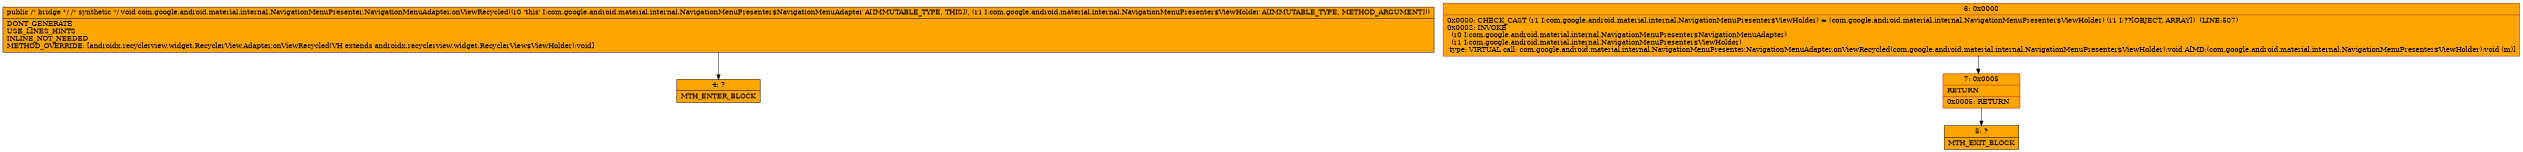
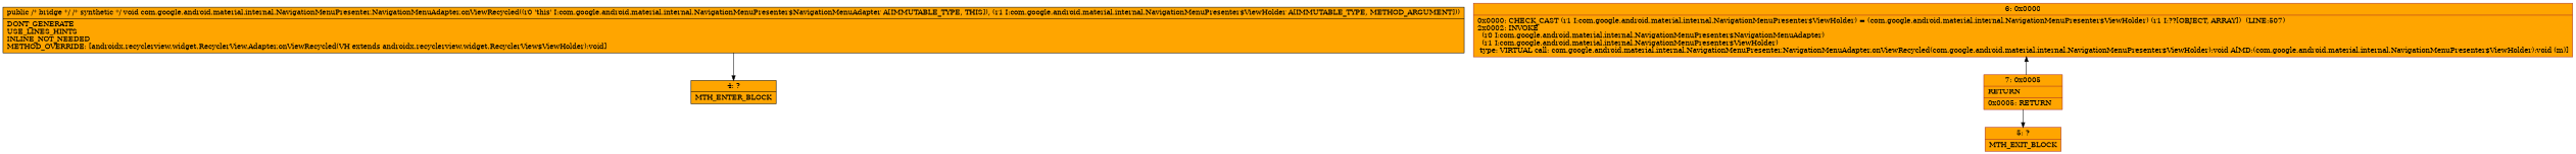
  digraph {
    node [color=black fillcolor=orange shape=record style=filled]
    n1 [label="{4\:\ ?|MTH_ENTER_BLOCK\l}"]
-   n2 [color=brown label="{6\:\ 0x0000|0x0000: CHECK_CAST (r1 I:com.google.android.material.internal.NavigationMenuPresenter$ViewHolder) = (com.google.android.material.internal.NavigationMenuPresenter$ViewHolder) (r1 I:??[OBJECT, ARRAY])  (LINE:507)\l0x0002: INVOKE  \l  (r0 I:com.google.android.material.internal.NavigationMenuPresenter$NavigationMenuAdapter)\l  (r1 I:com.google.android.material.internal.NavigationMenuPresenter$ViewHolder)\l type: VIRTUAL call: com.google.android.material.internal.NavigationMenuPresenter.NavigationMenuAdapter.onViewRecycled(com.google.android.material.internal.NavigationMenuPresenter$ViewHolder):void A[MD:(com.google.android.material.internal.NavigationMenuPresenter$ViewHolder):void (m)]\l}"]
+   n2 [color=brown label="{6\:\ 0x0000|0x0000: CHECK_CAST (r1 I:com.google.android.material.internal.NavigationMenuPresenter$ViewHolder) = (com.google.android.material.internal.NavigationMenuPresenter$ViewHolder) (r1 I:??[OBJECT, ARRAY])  (LINE:507)\l2x0002: INVOKE  \l  (r0 I:com.google.android.material.internal.NavigationMenuPresenter$NavigationMenuAdapter)\l  (r1 I:com.google.android.material.internal.NavigationMenuPresenter$ViewHolder)\l type: VIRTUAL call: com.google.android.material.internal.NavigationMenuPresenter.NavigationMenuAdapter.onViewRecycled(com.google.android.material.internal.NavigationMenuPresenter$ViewHolder):void A[MD:(com.google.android.material.internal.NavigationMenuPresenter$ViewHolder):void (m)]\l}"]
    n3 [color=brown label="{7\:\ 0x0005|RETURN\l|0x0005: RETURN   \l}"]
-   n4 [label="{5\:\ ?|MTH_EXIT_BLOCK\l}"]
+   n4 [color=brown label="{5\:\ ?|MTH_EXIT_BLOCK\l}"]
    n5 [label="{public \/* bridge *\/ \/* synthetic *\/ void com.google.android.material.internal.NavigationMenuPresenter.NavigationMenuAdapter.onViewRecycled((r0 'this' I:com.google.android.material.internal.NavigationMenuPresenter$NavigationMenuAdapter A[IMMUTABLE_TYPE, THIS]), (r1 I:com.google.android.material.internal.NavigationMenuPresenter$ViewHolder A[IMMUTABLE_TYPE, METHOD_ARGUMENT]))  | DONT_GENERATE\lUSE_LINES_HINTS\lINLINE_NOT_NEEDED\lMETHOD_OVERRIDE: [androidx.recyclerview.widget.RecyclerView.Adapter.onViewRecycled(VH extends androidx.recyclerview.widget.RecyclerView$ViewHolder):void]\l}"]
-   n2 -> n3
+   n3 -> n2
    n3 -> n4
    n5 -> n1
  }
